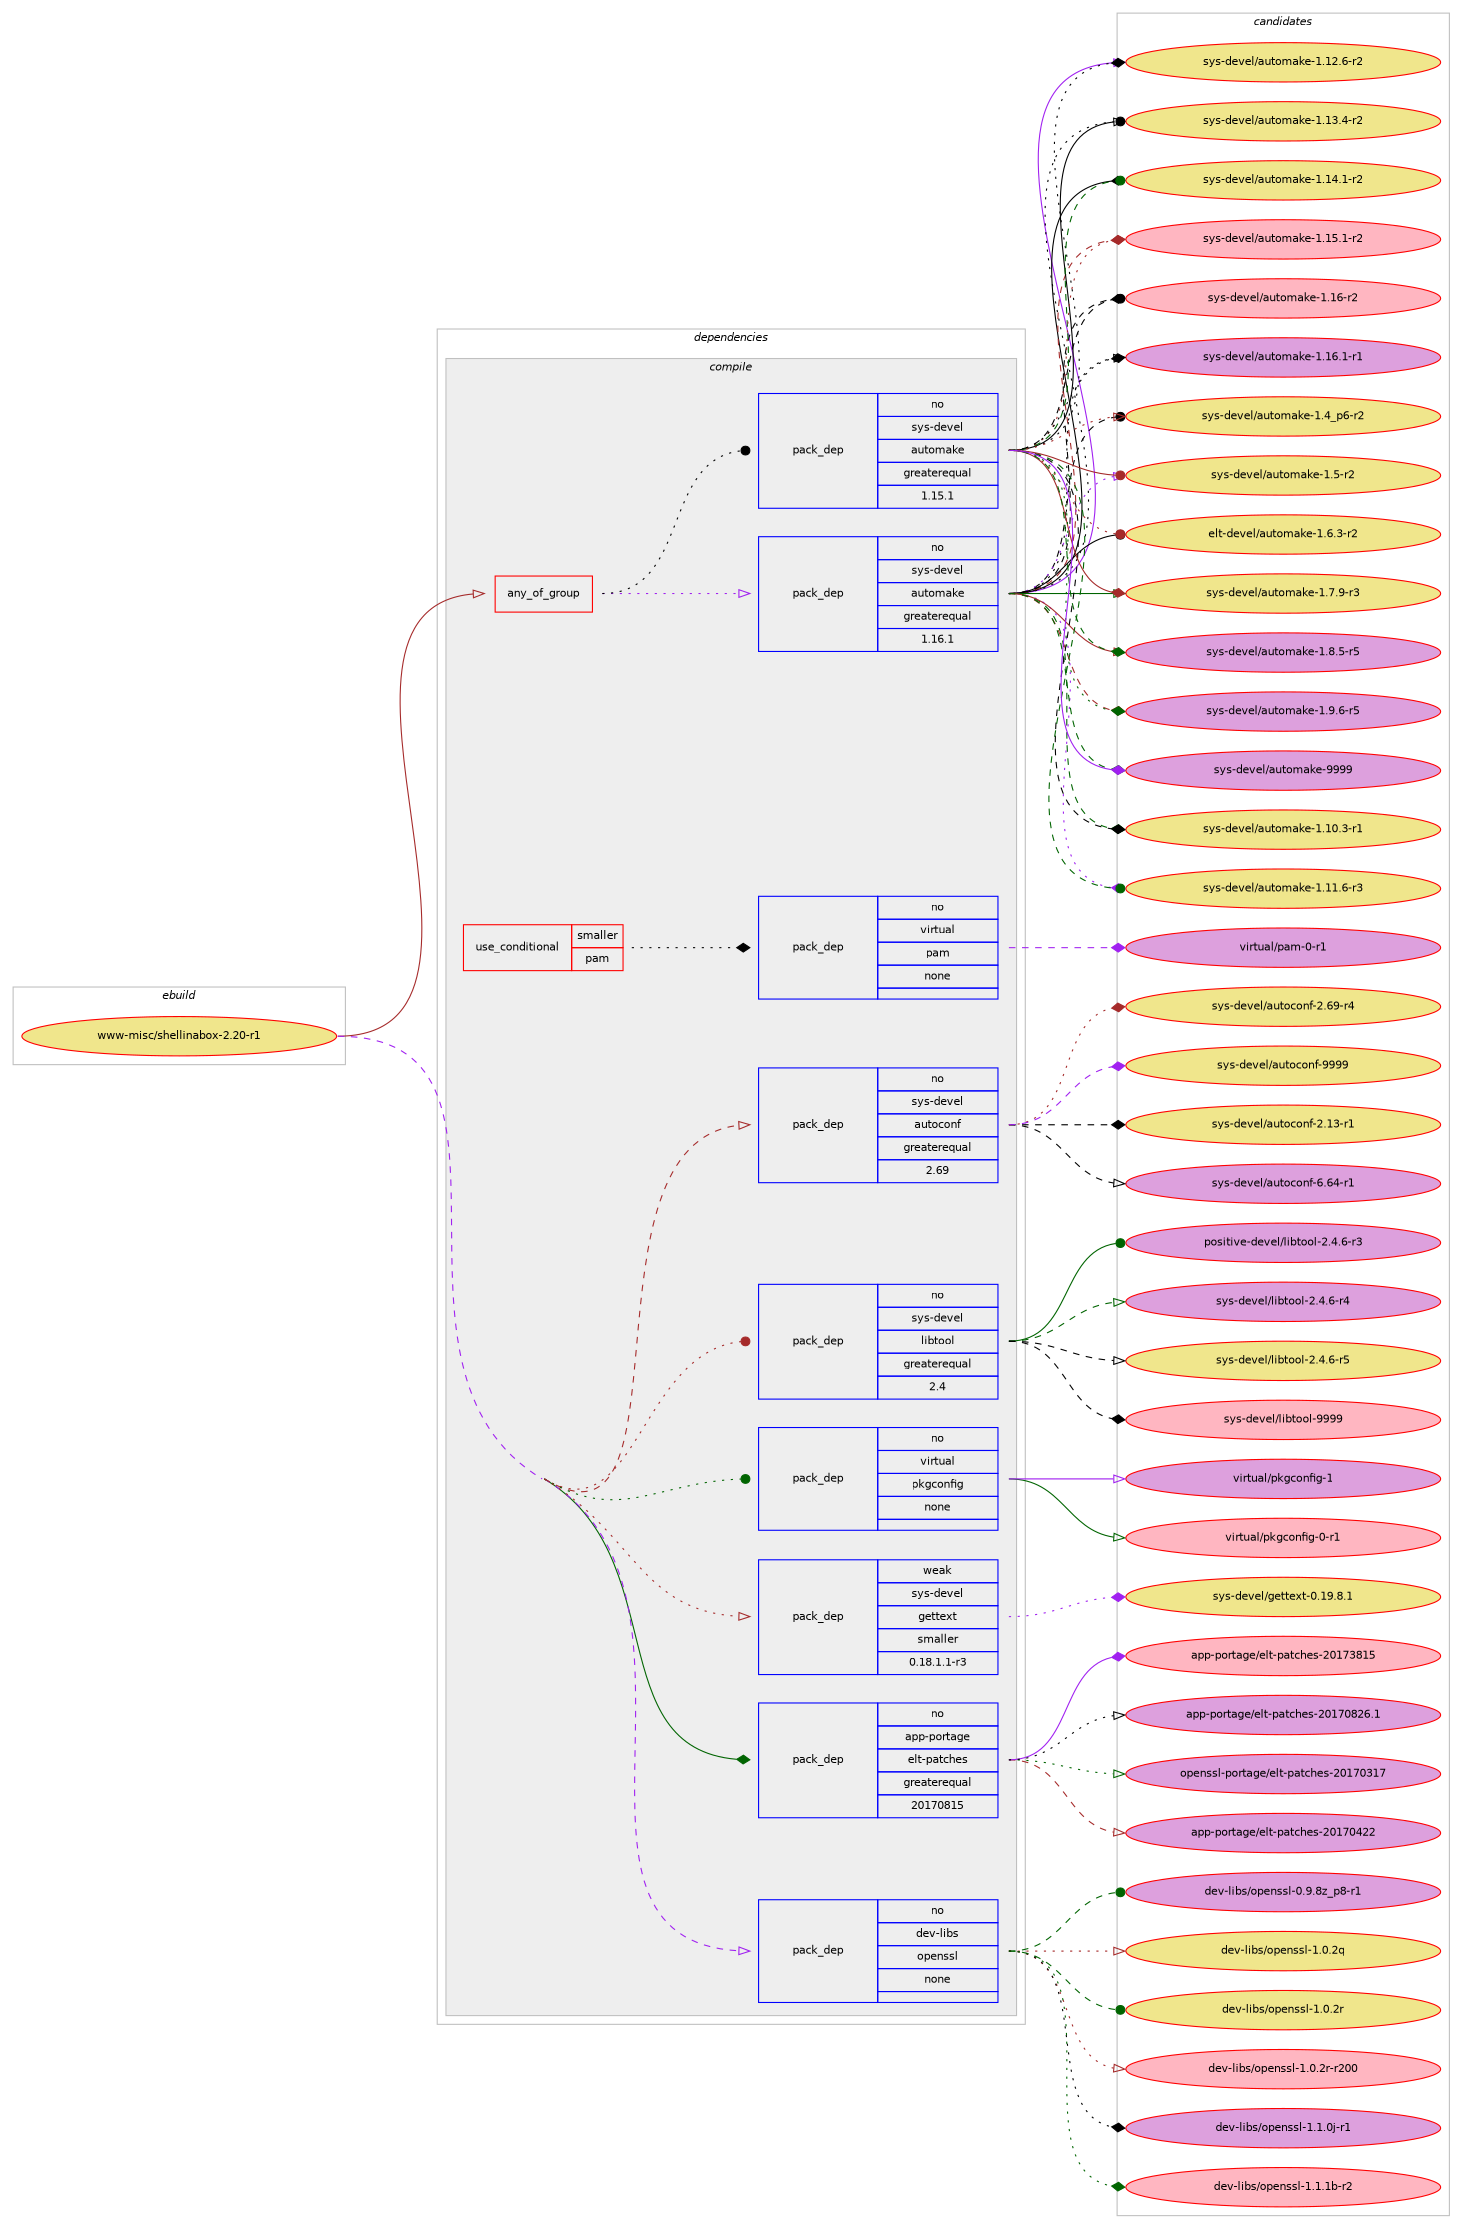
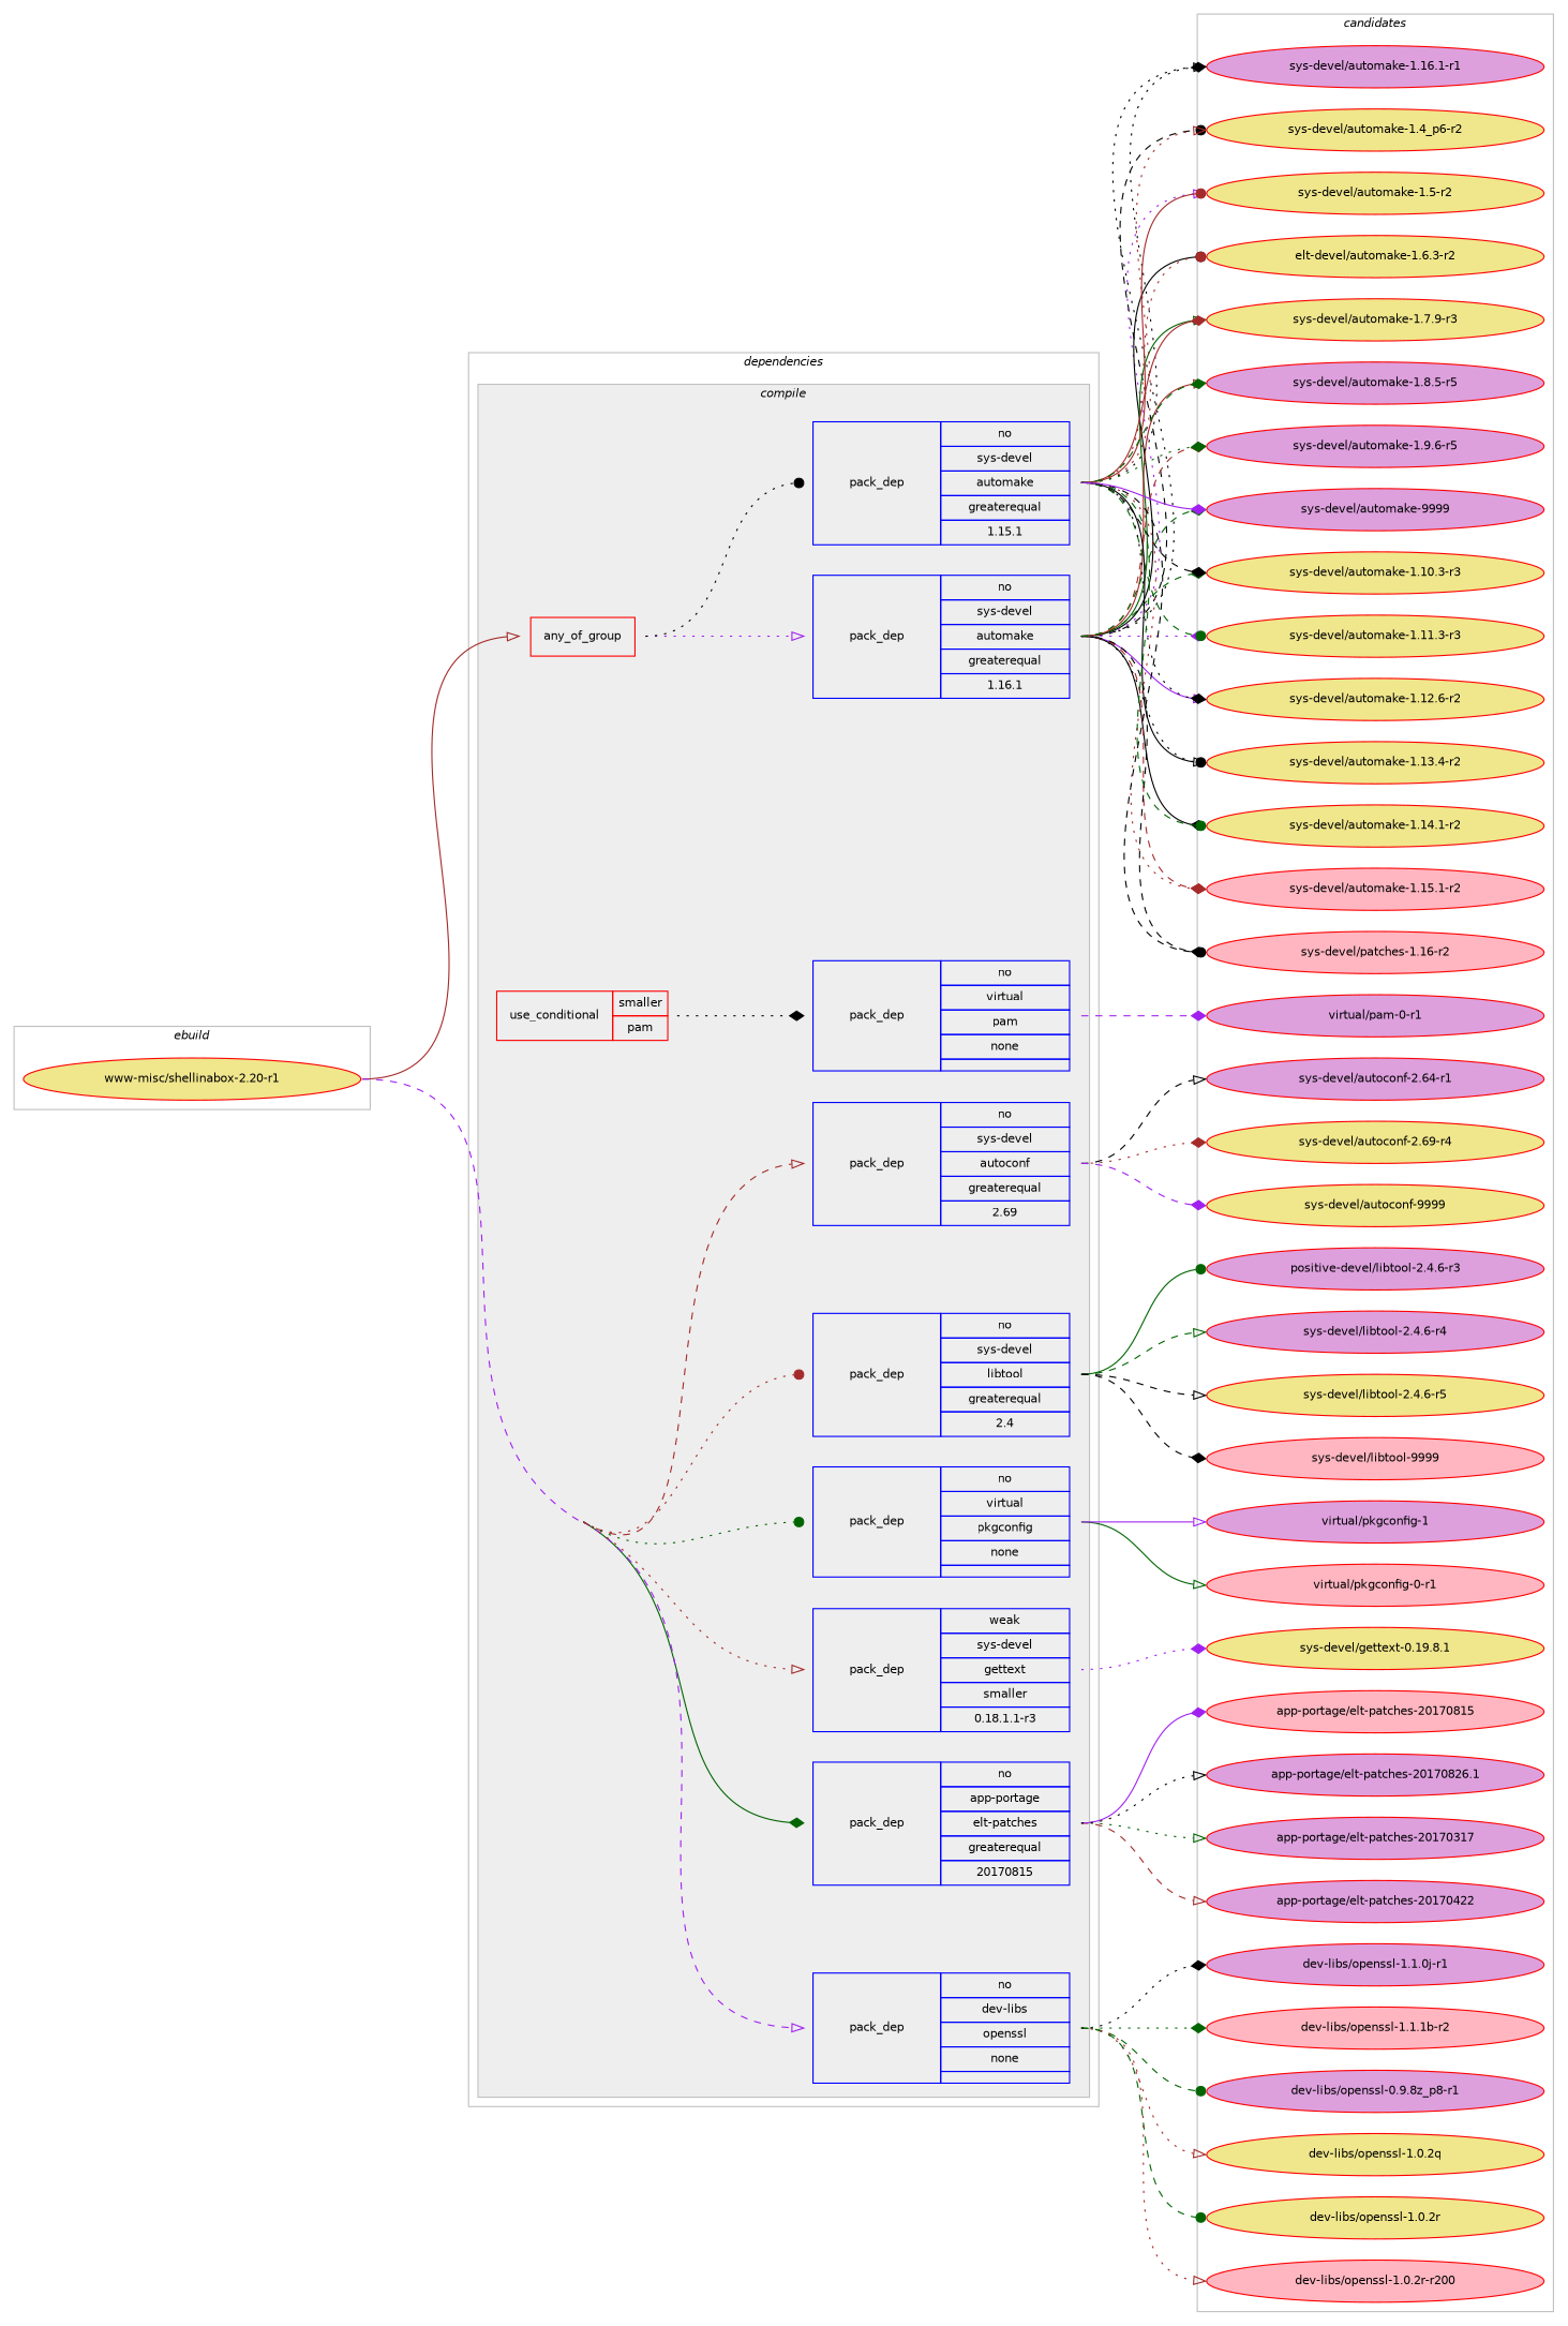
  digraph {
    compound=true
    concentrate=true
    fontname=Helvetica
    fontsize=10
    newrank=true
    rankdir=LR
    ranksep=1.5
    node [color=red fillcolor=khaki fontname=Helvetica fontsize=10 style=filled]
    edge [arrowhead=diamond color=black headport=w style=dotted tailport=e weight=100]
    n1 [label="www-misc/shellinabox-2.20-r1" width=4]
    n2 [color=blue label=<<TABLE BORDER="0" CELLBORDER="1" CELLSPACING="0" CELLPADDING="4" WIDTH="220"><TR><TD ROWSPAN="6" CELLPADDING="30">pack_dep</TD></TR><TR><TD WIDTH="110">no</TD></TR><TR><TD>sys-devel</TD></TR><TR><TD>automake</TD></TR><TR><TD>greaterequal</TD></TR><TR><TD>1.16.1</TD></TR></TABLE>> shape=none fillcolor="" style=""]
    n3 [color=blue label=<<TABLE BORDER="0" CELLBORDER="1" CELLSPACING="0" CELLPADDING="4" WIDTH="220"><TR><TD ROWSPAN="6" CELLPADDING="30">pack_dep</TD></TR><TR><TD WIDTH="110">no</TD></TR><TR><TD>sys-devel</TD></TR><TR><TD>automake</TD></TR><TR><TD>greaterequal</TD></TR><TR><TD>1.15.1</TD></TR></TABLE>> shape=none fillcolor="" style=""]
    n4 [label=<<TABLE BORDER="0" CELLBORDER="1" CELLSPACING="0" CELLPADDING="4"><TR><TD CELLPADDING="10">any_of_group</TD></TR></TABLE>> shape=none fillcolor="" style=""]
    n5 [color=blue label=<<TABLE BORDER="0" CELLBORDER="1" CELLSPACING="0" CELLPADDING="4" WIDTH="220"><TR><TD ROWSPAN="6" CELLPADDING="30">pack_dep</TD></TR><TR><TD WIDTH="110">no</TD></TR><TR><TD>virtual</TD></TR><TR><TD>pam</TD></TR><TR><TD>none</TD></TR><TR><TD></TD></TR></TABLE>> shape=none fillcolor="" style=""]
    n6 [label=<<TABLE BORDER="0" CELLBORDER="1" CELLSPACING="0" CELLPADDING="4"><TR><TD ROWSPAN="3" CELLPADDING="10">use_conditional</TD></TR><TR><TD>smaller</TD></TR><TR><TD>pam</TD></TR></TABLE>> shape=none fillcolor="" style=""]
    n7 [color=blue label=<<TABLE BORDER="0" CELLBORDER="1" CELLSPACING="0" CELLPADDING="4" WIDTH="220"><TR><TD ROWSPAN="6" CELLPADDING="30">pack_dep</TD></TR><TR><TD WIDTH="110">no</TD></TR><TR><TD>app-portage</TD></TR><TR><TD>elt-patches</TD></TR><TR><TD>greaterequal</TD></TR><TR><TD>20170815</TD></TR></TABLE>> shape=none fillcolor="" style=""]
    n8 [color=blue label=<<TABLE BORDER="0" CELLBORDER="1" CELLSPACING="0" CELLPADDING="4" WIDTH="220"><TR><TD ROWSPAN="6" CELLPADDING="30">pack_dep</TD></TR><TR><TD WIDTH="110">no</TD></TR><TR><TD>dev-libs</TD></TR><TR><TD>openssl</TD></TR><TR><TD>none</TD></TR><TR><TD></TD></TR></TABLE>> shape=none fillcolor="" style=""]
    n9 [color=blue label=<<TABLE BORDER="0" CELLBORDER="1" CELLSPACING="0" CELLPADDING="4" WIDTH="220"><TR><TD ROWSPAN="6" CELLPADDING="30">pack_dep</TD></TR><TR><TD WIDTH="110">no</TD></TR><TR><TD>sys-devel</TD></TR><TR><TD>autoconf</TD></TR><TR><TD>greaterequal</TD></TR><TR><TD>2.69</TD></TR></TABLE>> shape=none fillcolor="" style=""]
    n10 [color=blue label=<<TABLE BORDER="0" CELLBORDER="1" CELLSPACING="0" CELLPADDING="4" WIDTH="220"><TR><TD ROWSPAN="6" CELLPADDING="30">pack_dep</TD></TR><TR><TD WIDTH="110">no</TD></TR><TR><TD>sys-devel</TD></TR><TR><TD>libtool</TD></TR><TR><TD>greaterequal</TD></TR><TR><TD>2.4</TD></TR></TABLE>> shape=none fillcolor="" style=""]
    n11 [color=blue label=<<TABLE BORDER="0" CELLBORDER="1" CELLSPACING="0" CELLPADDING="4" WIDTH="220"><TR><TD ROWSPAN="6" CELLPADDING="30">pack_dep</TD></TR><TR><TD WIDTH="110">no</TD></TR><TR><TD>virtual</TD></TR><TR><TD>pkgconfig</TD></TR><TR><TD>none</TD></TR><TR><TD></TD></TR></TABLE>> shape=none fillcolor="" style=""]
    n12 [color=blue label=<<TABLE BORDER="0" CELLBORDER="1" CELLSPACING="0" CELLPADDING="4" WIDTH="220"><TR><TD ROWSPAN="6" CELLPADDING="30">pack_dep</TD></TR><TR><TD WIDTH="110">weak</TD></TR><TR><TD>sys-devel</TD></TR><TR><TD>gettext</TD></TR><TR><TD>smaller</TD></TR><TR><TD>0.18.1.1-r3</TD></TR></TABLE>> shape=none fillcolor="" style=""]
-   n13 [label="sys-devel/automake-1.10.3-r1" width=4]
-   n14 [label="sys-devel/automake-1.11.6-r3" width=4]
+   n13 [label="sys-devel/automake-1.10.3-r3" width=4]
+   n14 [label="sys-devel/automake-1.11.3-r3" width=4]
    n15 [label="sys-devel/automake-1.12.6-r2" width=4]
    n16 [label="sys-devel/automake-1.13.4-r2" width=4]
    n17 [label="sys-devel/automake-1.14.1-r2" width=4]
    n18 [fillcolor=lightpink label="sys-devel/automake-1.15.1-r2" width=4]
-   n19 [fillcolor=lightpink label="sys-devel/automake-1.16-r2" width=4]
+   n19 [fillcolor=lightpink label="sys-devel/patches-1.16-r2" width=4]
    n20 [fillcolor=plum label="sys-devel/automake-1.16.1-r1" width=4]
    n21 [label="sys-devel/automake-1.4_p6-r2" width=4]
    n22 [label="sys-devel/automake-1.5-r2" width=4]
    n23 [label="elt-devel/automake-1.6.3-r2" width=4]
    n24 [label="sys-devel/automake-1.7.9-r3" width=4]
    n25 [fillcolor=plum label="sys-devel/automake-1.8.5-r5" width=4]
    n26 [fillcolor=plum label="sys-devel/automake-1.9.6-r5" width=4]
    n27 [fillcolor=plum label="sys-devel/automake-9999" width=4]
    n28 [fillcolor=plum label="virtual/pam-0-r1" width=4]
    n29 [fillcolor=plum label="positive-devel/libtool-2.4.6-r3" width=4]
    n30 [fillcolor=plum label="sys-devel/libtool-2.4.6-r4" width=4]
    n31 [label="sys-devel/libtool-2.4.6-r5" width=4]
    n32 [fillcolor=lightpink label="sys-devel/libtool-9999" width=4]
-   n33 [fillcolor=plum label="openssl-portage/elt-patches-20170317" width=4]
+   n33 [fillcolor=plum label="app-portage/elt-patches-20170317" width=4]
    n34 [fillcolor=plum label="app-portage/elt-patches-20170422" width=4]
-   n35 [fillcolor=lightpink label="app-portage/elt-patches-20173815" width=4]
+   n35 [fillcolor=lightpink label="app-portage/elt-patches-20170815" width=4]
    n36 [fillcolor=plum label="app-portage/elt-patches-20170826.1" width=4]
    n37 [fillcolor=plum label="dev-libs/openssl-0.9.8z_p8-r1" width=4]
    n38 [label="dev-libs/openssl-1.0.2q" width=4]
    n39 [label="dev-libs/openssl-1.0.2r" width=4]
    n40 [fillcolor=lightpink label="dev-libs/openssl-1.0.2r-r200" width=4]
    n41 [fillcolor=plum label="dev-libs/openssl-1.1.0j-r1" width=4]
    n42 [fillcolor=lightpink label="dev-libs/openssl-1.1.1b-r2" width=4]
-   n43 [label="sys-devel/autoconf-2.13-r1" width=4]
-   n44 [fillcolor=plum label="sys-devel/autoconf-6.64-r1" width=4]
+   n44 [fillcolor=plum label="sys-devel/autoconf-2.64-r1" width=4]
    n45 [label="sys-devel/autoconf-2.69-r4" width=4]
    n46 [label="sys-devel/autoconf-9999" width=4]
    n47 [fillcolor=lightpink label="virtual/pkgconfig-0-r1" width=4]
    n48 [fillcolor=plum label="virtual/pkgconfig-1" width=4]
    n49 [label="sys-devel/gettext-0.19.8.1" width=4]
    subgraph cluster_1 {
      color=gray
      label=<<i>ebuild</i>>
      rank=same
      n1
    }
    subgraph cluster_2 {
      color=gray
      label=<<i>dependencies</i>>
      subgraph cluster_3 {
        color=gray
        fillcolor="#eeeeee"
        label=<<i>compile</i>>
        style=filled
        subgraph sub_4 {
          color=gray
          fillcolor="#eeeeee"
          label=<<i>compile</i>>
          style=filled
          n4
          subgraph sub_5 {
            color=gray
            fillcolor="#eeeeee"
            label=<<i>compile</i>>
            style=filled
            n2
          }
          subgraph sub_6 {
            color=gray
            fillcolor="#eeeeee"
            label=<<i>compile</i>>
            style=filled
            n3
          }
        }
        subgraph sub_7 {
          color=gray
          fillcolor="#eeeeee"
          label=<<i>compile</i>>
          style=filled
          n6
          subgraph sub_8 {
            color=gray
            fillcolor="#eeeeee"
            label=<<i>compile</i>>
            style=filled
            n5
          }
        }
        subgraph sub_9 {
          color=gray
          fillcolor="#eeeeee"
          label=<<i>compile</i>>
          style=filled
          n7
        }
        subgraph sub_10 {
          color=gray
          fillcolor="#eeeeee"
          label=<<i>compile</i>>
          style=filled
          n8
        }
        subgraph sub_11 {
          color=gray
          fillcolor="#eeeeee"
          label=<<i>compile</i>>
          style=filled
          n9
        }
        subgraph sub_12 {
          color=gray
          fillcolor="#eeeeee"
          label=<<i>compile</i>>
          style=filled
          n10
        }
        subgraph sub_13 {
          color=gray
          fillcolor="#eeeeee"
          label=<<i>compile</i>>
          style=filled
          n11
        }
        subgraph sub_14 {
          color=gray
          fillcolor="#eeeeee"
          label=<<i>compile</i>>
          style=filled
          n12
        }
      }
      subgraph cluster_15 {
        color=gray
        fillcolor="#eeeeee"
        label=<<i>compile and run</i>>
        style=filled
      }
      subgraph cluster_16 {
        color=gray
        fillcolor="#eeeeee"
        label=<<i>run</i>>
        style=filled
      }
    }
    subgraph cluster_17 {
      color=gray
      label=<<i>candidates</i>>
      rank=same
      subgraph sub_18 {
        color=black
        label=<<i>candidates</i>>
        nodesep=1
        rank=same
        n13
        n14
        n15
        n16
        n17
        n18
        n19
        n20
        n21
        n22
        n23
        n24
        n25
        n26
        n27
      }
      subgraph sub_19 {
        color=black
        label=<<i>candidates</i>>
        nodesep=1
        rank=same
        n13
        n14
        n15
        n16
        n17
        n18
        n19
        n20
        n21
        n22
        n23
        n24
        n25
        n26
        n27
      }
      subgraph sub_20 {
        color=black
        label=<<i>candidates</i>>
        nodesep=1
        rank=same
        n28
      }
      subgraph sub_21 {
        color=black
        label=<<i>candidates</i>>
        nodesep=1
        rank=same
        n29
        n30
        n31
        n32
      }
      subgraph sub_22 {
        color=black
        label=<<i>candidates</i>>
        nodesep=1
        rank=same
        n33
        n34
        n35
        n36
      }
      subgraph sub_23 {
        color=black
        label=<<i>candidates</i>>
        nodesep=1
        rank=same
        n37
        n38
        n39
        n40
        n41
        n42
      }
      subgraph sub_24 {
        color=black
        label=<<i>candidates</i>>
        nodesep=1
        rank=same
-       n43
        n44
        n45
        n46
      }
      subgraph sub_25 {
        color=black
        label=<<i>candidates</i>>
        nodesep=1
        rank=same
        n47
        n48
      }
      subgraph sub_26 {
        color=black
        label=<<i>candidates</i>>
        nodesep=1
        rank=same
        n49
      }
    }
    n1 -> n4 [arrowhead=onormal color=brown style=solid weight=20]
    n1 -> n7 [color=darkgreen style=solid weight=20]
    n1 -> n8 [arrowhead=onormal color=purple style=dashed weight=20]
    n1 -> n9 [arrowhead=onormal color=brown style=dashed weight=20]
    n1 -> n10 [arrowhead=dot color=brown weight=20]
    n1 -> n11 [arrowhead=dot color=darkgreen weight=20]
    n1 -> n12 [arrowhead=onormal color=brown weight=20]
    n2 -> n13 [color=darkgreen style=dashed]
    n2 -> n14 [color=purple]
    n2 -> n15 [arrowhead=onormal color=purple style=solid]
    n2 -> n16 [arrowhead=dot]
    n2 -> n17 [style=solid]
    n2 -> n18 [color=brown style=dashed]
    n2 -> n19 [style=dashed]
    n2 -> n20 [arrowhead=onormal]
    n2 -> n21 [arrowhead=dot style=dashed]
    n2 -> n22 [arrowhead=onormal color=purple]
    n2 -> n23 [arrowhead=dot style=solid]
    n2 -> n24 [arrowhead=onormal color=darkgreen style=solid]
    n2 -> n25 [arrowhead=onormal color=brown style=solid]
    n2 -> n26 [color=brown style=dashed]
    n2 -> n27 [color=darkgreen style=dashed]
    n3 -> n13 [style=dashed]
    n3 -> n14 [arrowhead=dot color=darkgreen style=dashed]
    n3 -> n15
    n3 -> n16 [arrowhead=onormal style=solid]
    n3 -> n17 [arrowhead=dot color=darkgreen style=dashed]
    n3 -> n18 [color=brown]
    n3 -> n19 [arrowhead=dot style=dashed]
    n3 -> n20
    n3 -> n21 [arrowhead=onormal color=brown]
    n3 -> n22 [arrowhead=dot color=brown style=solid]
    n3 -> n23 [arrowhead=dot color=brown]
    n3 -> n24 [color=brown style=solid]
    n3 -> n25 [color=darkgreen style=dashed]
    n3 -> n26 [color=darkgreen]
    n3 -> n27 [color=purple style=solid]
    n4 -> n2 [arrowhead=onormal color=purple weight=20]
    n4 -> n3 [arrowhead=dot weight=20]
    n5 -> n28 [color=purple style=dashed]
    n6 -> n5 [weight=20]
    n7 -> n33 [arrowhead=onormal color=darkgreen]
    n7 -> n34 [arrowhead=onormal color=brown style=dashed]
    n7 -> n35 [color=purple style=solid]
    n7 -> n36 [arrowhead=onormal]
    n8 -> n37 [arrowhead=dot color=darkgreen style=dashed]
    n8 -> n38 [arrowhead=onormal color=brown]
    n8 -> n39 [arrowhead=dot color=darkgreen style=dashed]
    n8 -> n40 [arrowhead=onormal color=brown]
    n8 -> n41
    n8 -> n42 [color=darkgreen]
-   n9 -> n43 [style=dashed]
    n9 -> n44 [arrowhead=onormal style=dashed]
    n9 -> n45 [color=brown]
    n9 -> n46 [color=purple style=dashed]
    n10 -> n29 [arrowhead=dot color=darkgreen style=solid]
    n10 -> n30 [arrowhead=onormal color=darkgreen style=dashed]
    n10 -> n31 [arrowhead=onormal style=dashed]
    n10 -> n32 [style=dashed]
    n11 -> n47 [arrowhead=onormal color=darkgreen style=solid]
    n11 -> n48 [arrowhead=onormal color=purple style=solid]
    n12 -> n49 [color=purple]
  }
